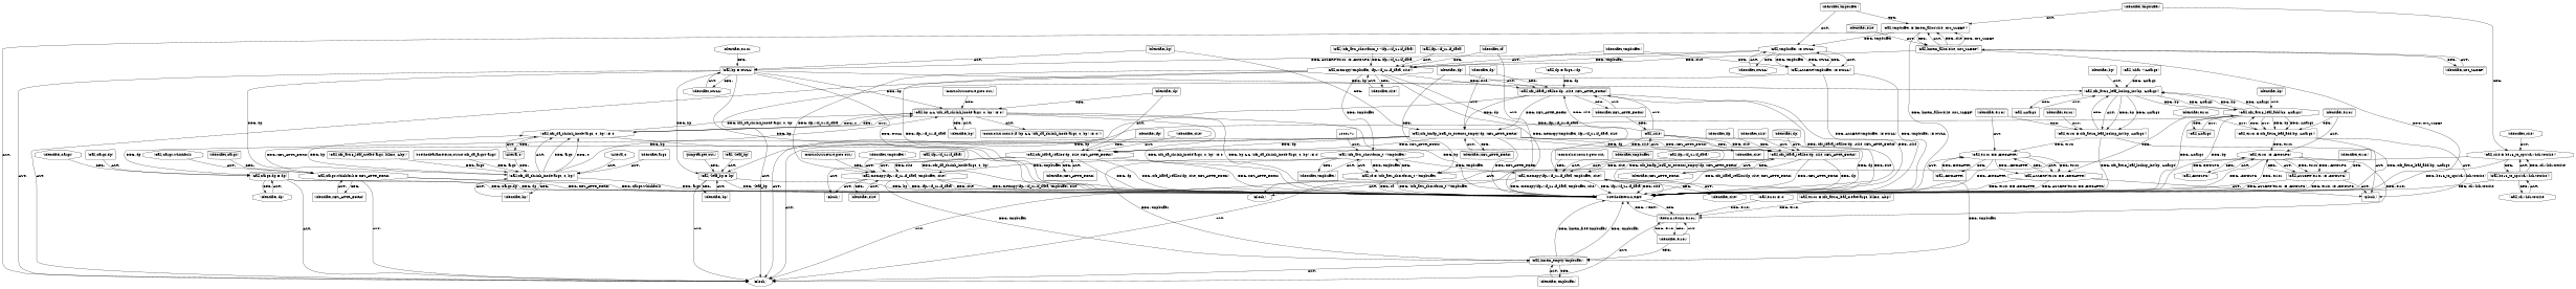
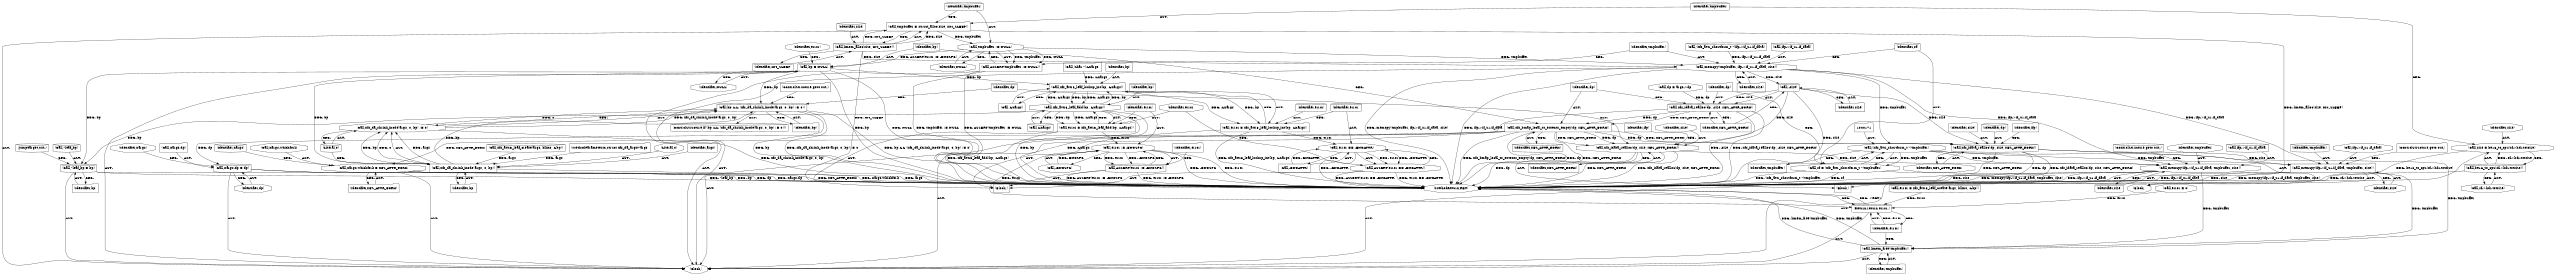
  digraph {
    node [shape=cylinder]
-   n1 [label="(Call,tmpbuffer = kmem_alloc(size, KM_SLEEP))" shape=folder]
+   n1 [label="(Call,tmpbuffer = struct_alloc(size, KM_SLEEP))" shape=folder]
    n2 [label="(Call,kmem_alloc(size, KM_SLEEP))"]
    n3 [label="(Call,tmpbuffer != NULL)" shape=octagon]
    n4 [label="(MethodReturn,RET)" shape=octagon]
    n5 [label="(Block,)" shape=octagon]
    n6 [label="(Call,memcpy(tmpbuffer, ifp->if_u1.if_data, size))" shape=octagon]
    n7 [label="(Identifier,KM_SLEEP)"]
    n8 [label="(Call,ASSERT(tmpbuffer != NULL))" shape=folder]
    n9 [label="(Call,bp = NULL)"]
    n10 [label="(Identifier,NULL)" shape=octagon]
    n11 [label="(Return,return error;)"]
    n12 [label="(Call,(xfs_attr_shortform_t *)tmpbuffer)" shape=octagon]
    n13 [label="(Call,memcpy(ifp->if_u1.if_data, tmpbuffer, size))" shape=folder]
    n14 [label="(Call,memcpy(ifp->if_u1.if_data, tmpbuffer, size))" shape=octagon]
    n15 [label="(Call,-size)"]
    n16 [label="(Identifier,size)" shape=folder]
    n17 [label="(Call,size = be16_to_cpu(sf->hdr.totsize))" shape=octagon]
    n18 [label="(Call,be16_to_cpu(sf->hdr.totsize))"]
    n19 [label="(Call,sf->hdr.totsize)" shape=octagon]
    n20 [label="(Call,bp && (xfs_da_shrink_inode(args, 0, bp) != 0))"]
    n21 [label="(Call,xfs_da_shrink_inode(args, 0, bp))" shape=folder]
    n22 [label="(Call,xfs_attr3_leaf_lookup_int(bp, &nargs))" shape=folder]
    n23 [label="(Call,*leaf_bp = bp)"]
    n24 [label="(Identifier,NULL)" shape=octagon]
    n25 [label="(Call,sf = (xfs_attr_shortform_t *)tmpbuffer)" shape=octagon]
-   n26 [label="(Call,kmem_empty(tmpbuffer))"]
+   n26 [label="(Call,kmem_free(tmpbuffer))"]
    n27 [label="(Identifier,tmpbuffer)" shape=folder]
    n28 [label="(Block,)" shape=octagon]
    n29 [label="(Identifier,size)" shape=octagon]
    n30 [label="(Block,)" shape=folder]
    n31 [label="(Identifier,size)"]
    n32 [label="(Call,xfs_idata_realloc(dp, -size, XFS_ATTR_FORK))"]
    n33 [label="(Call,xfs_idata_realloc(dp, size, XFS_ATTR_FORK))"]
    n34 [label="(Call,xfs_idata_realloc(dp, size, XFS_ATTR_FORK))" shape=octagon]
    n35 [label="(Identifier,size)" shape=folder]
    n36 [label="(Identifier,tmpbuffer)" shape=folder]
    n37 [label="(Call,xfs_bmap_local_to_extents_empty(dp, XFS_ATTR_FORK))" shape=folder]
    n38 [label="(Identifier,XFS_ATTR_FORK)" shape=folder]
    n39 [label="(Identifier,XFS_ATTR_FORK)" shape=octagon]
    n40 [label="(Identifier,XFS_ATTR_FORK)" shape=folder]
    n41 [label="(Call,nargs.dp = dp)"]
    n42 [label="(Call,nargs.whichfork = XFS_ATTR_FORK)" shape=octagon]
    n43 [label="(Identifier,XFS_ATTR_FORK)"]
    n44 [label="(Identifier,dp)" shape=octagon]
    n45 [label="(Identifier,XFS_ATTR_FORK)" shape=folder]
    n46 [label="(Call,xfs_da_shrink_inode(args, 0, bp) != 0)" shape=octagon]
    n47 [label="(Identifier,bp)" shape=folder]
    n48 [label="(ControlStructure,if (bp && (xfs_da_shrink_inode(args, 0, bp) != 0)))"]
    n49 [label="(Identifier,bp)" shape=folder]
    n50 [label="(Call,error = xfs_attr3_leaf_lookup_int(bp, &nargs))" shape=folder]
    n51 [label="(Call,xfs_attr3_leaf_add(bp, &nargs))" shape=octagon]
    n52 [label="(Call,&nargs)" shape=folder]
    n53 [label="(Identifier,bp)" shape=folder]
    n54 [label="(Literal,0)"]
    n55 [label="(Call,error == -ENOATTR)" shape=octagon]
    n56 [label="(Block,)" shape=folder]
    n57 [label="(Call,error = xfs_attr3_leaf_add(bp, &nargs))" shape=folder]
    n58 [label="(Call,&nargs)"]
    n59 [label="(Call,ASSERT(error == -ENOATTR))" shape=octagon]
    n60 [label="(Call,-ENOATTR)" shape=folder]
    n61 [label="(Call,error != -ENOSPC)" shape=octagon]
    n62 [label="(Call,ASSERT(error != -ENOSPC))"]
    n63 [label="(Call,-ENOSPC)" shape=octagon]
    n64 [label="(Identifier,error)" shape=folder]
    n65 [label="(Identifier,error)" shape=octagon]
    n66 [label="(Identifier,tmpbuffer)" shape=folder]
    n67 [label="(Identifier,bp)" shape=folder]
    n68 [label="(Call,(char *)&nargs)" shape=folder]
    n69 [label="(Literal,0)" shape=octagon]
    n70 [label="(Identifier,dp)" shape=folder]
    n71 [label="(Identifier,nargs)"]
    n72 [label="(Call,nargs.whichfork)" shape=octagon]
    n73 [label="(Identifier,size)"]
    n74 [label="(Call,error = 0)" shape=octagon]
    n75 [label="(Identifier,error)" shape=octagon]
    n76 [label="(Identifier,error)"]
    n77 [label="(Identifier,ifp)" shape=folder]
    n78 [label="(ControlStructure,goto out;)" shape=folder]
    n79 [label="(Identifier,dp)" shape=folder]
    n80 [label="(JumpTarget,out:)"]
    n81 [label="(Identifier,bp)"]
    n82 [label="(ControlStructure,goto out;)" shape=folder]
    n83 [label="(Identifier,dp)"]
    n84 [label="(Identifier,args)" shape=folder]
    n85 [label="(Identifier,tmpbuffer)"]
    n86 [label="(Identifier,size)" shape=folder]
    n87 [label="(Identifier,bp)"]
    n88 [label="(Identifier,sf)"]
    n89 [label="(Call,(xfs_attr_shortform_t *)ifp->if_u1.if_data)"]
    n90 [label="(Identifier,tmpbuffer)"]
    n91 [label="(Identifier,dp)"]
    n92 [label="(Identifier,nargs)" shape=octagon]
    n93 [label="(Identifier,ifp)" shape=folder]
    n94 [label="(Call,xfs_attr3_leaf_create(args, blkno, &bp))"]
    n95 [label="(Identifier,size)" shape=octagon]
    n96 [label="(Call,dp = args->dp)" shape=octagon]
    n97 [label="(ControlStructure,goto out;)"]
    n98 [label="(Identifier,tmpbuffer)" shape=octagon]
    n99 [label="(Call,ifp->if_u1.if_data)"]
    n100 [label="(MethodParameterIn,struct xfs_da_args\t*args)" shape=folder]
    n101 [label="(Call,ifp->if_u1.if_data)" shape=octagon]
    n102 [label="(Call,error = xfs_attr3_leaf_create(args, blkno, &bp))"]
    n103 [label="(Call,nargs.dp)" shape=folder]
    n104 [label="(Identifier,error)"]
    n105 [label="(Identifier,error)" shape=folder]
    n106 [label="(Call,ifp->if_u1.if_data)"]
    n107 [label="(Identifier,size)" shape=octagon]
    n108 [label="(Identifier,error)"]
    n109 [label="(Call,*leaf_bp)"]
    n110 [label="(Identifier,tmpbuffer)"]
    1000171 [shape=folder]
    n1 -> n2 [label="CFG: "]
    n1 -> n3 [label="DDG: tmpbuffer"]
    n1 -> n4 [label="DDG: kmem_alloc(size, KM_SLEEP)"]
    n1 -> n5 [label="AST: "]
    n2 -> n1 [label="AST: "]
    n2 -> n1 [label="DDG: size"]
    n2 -> n1 [label="DDG: KM_SLEEP"]
    n2 -> n4 [label="DDG: KM_SLEEP"]
    n2 -> n6 [label="DDG: size"]
    n2 -> n7 [label="CFG: "]
    n3 -> n6 [label="DDG: tmpbuffer"]
    n3 -> n8 [label="AST: "]
    n3 -> n8 [label="DDG: tmpbuffer"]
    n3 -> n8 [label="DDG: NULL"]
    n3 -> n9 [label="DDG: ASSERT(error != -ENOSPC)"]
    n3 -> n10 [label="CFG: "]
    n4 -> n11 [label="CFG: "]
    n6 -> n4 [label="DDG: memcpy(tmpbuffer, ifp->if_u1.if_data, size)"]
    n6 -> n4 [label="DDG: ifp->if_u1.if_data"]
    n6 -> n5 [label="AST: "]
    n6 -> n12 [label="DDG: tmpbuffer"]
    n6 -> n13 [label="DDG: ifp->if_u1.if_data"]
    n6 -> n14 [label="DDG: ifp->if_u1.if_data"]
-   n6 -> n32 [label="DDG: size"]
+   n6 -> n15 [label="DDG: size"]
    n6 -> n16 [label="CFG: "]
    n7 -> n2 [label="AST: "]
    n8 -> n3 [label="CFG: "]
    n8 -> n4 [label="DDG: tmpbuffer != NULL"]
    n8 -> n4 [label="DDG: ASSERT(tmpbuffer != NULL)"]
    n8 -> n5 [label="AST: "]
    n9 -> n4 [label="DDG: bp"]
    n9 -> n4 [label="DDG: NULL"]
    n9 -> n5 [label="AST: "]
    n9 -> n20 [label="DDG: bp"]
    n9 -> n21 [label="DDG: bp"]
    n9 -> n22 [label="DDG: bp"]
    n9 -> n23 [label="DDG: bp"]
    n9 -> n24 [label="CFG: "]
    n10 -> n3 [label="AST: "]
    n11 -> n4 [label="DDG: <RET>"]
    n11 -> n5 [label="AST: "]
    n11 -> n64 [label="CFG: "]
    n12 -> n13 [label="DDG: tmpbuffer"]
    n12 -> n14 [label="DDG: tmpbuffer"]
    n12 -> n25 [label="AST: "]
    n12 -> n25 [label="DDG: tmpbuffer"]
    n12 -> n26 [label="DDG: tmpbuffer"]
    n12 -> n27 [label="CFG: "]
    n13 -> n4 [label="DDG: size"]
    n13 -> n4 [label="DDG: memcpy(ifp->if_u1.if_data, tmpbuffer, size)"]
    n13 -> n4 [label="DDG: ifp->if_u1.if_data"]
    n13 -> n26 [label="DDG: tmpbuffer"]
    n13 -> n28 [label="AST: "]
    n13 -> n29 [label="CFG: "]
    n14 -> n4 [label="DDG: memcpy(ifp->if_u1.if_data, tmpbuffer, size)"]
    n14 -> n4 [label="DDG: ifp->if_u1.if_data"]
    n14 -> n4 [label="DDG: size"]
    n14 -> n26 [label="DDG: tmpbuffer"]
    n14 -> n30 [label="AST: "]
    n14 -> n31 [label="CFG: "]
    n15 -> n4 [label="DDG: size"]
    n15 -> n32 [label="AST: "]
    n15 -> n32 [label="DDG: size"]
    n15 -> n33 [label="DDG: size"]
    n15 -> n34 [label="DDG: size"]
    n15 -> n35 [label="CFG: "]
    n16 -> n6 [label="AST: "]
    n17 -> n4 [label="DDG: be16_to_cpu(sf->hdr.totsize)"]
    n17 -> n5 [label="AST: "]
    n17 -> n18 [label="CFG: "]
    n18 -> n4 [label="DDG: sf->hdr.totsize"]
    n18 -> n17 [label="AST: "]
    n18 -> n17 [label="DDG: sf->hdr.totsize"]
    n18 -> n19 [label="CFG: "]
    n19 -> n18 [label="AST: "]
    n20 -> n4 [label="DDG: bp && (xfs_da_shrink_inode(args, 0, bp) != 0)"]
    n20 -> n4 [label="DDG: bp"]
    n20 -> n4 [label="DDG: xfs_da_shrink_inode(args, 0, bp) != 0"]
    n20 -> n46 [label="CFG: "]
    n20 -> n47 [label="CFG: "]
    n20 -> n48 [label="AST: "]
    n21 -> n4 [label="DDG: args"]
    n21 -> n20 [label="DDG: bp"]
    n21 -> n46 [label="AST: "]
    n21 -> n46 [label="DDG: args"]
    n21 -> n46 [label="DDG: 0"]
    n21 -> n46 [label="DDG: bp"]
    n21 -> n49 [label="CFG: "]
    n22 -> n50 [label="AST: "]
    n22 -> n50 [label="DDG: bp"]
    n22 -> n50 [label="DDG: &nargs"]
    n22 -> n51 [label="DDG: bp"]
    n22 -> n51 [label="DDG: &nargs"]
    n22 -> n52 [label="CFG: "]
    n23 -> n4 [label="DDG: *leaf_bp"]
    n23 -> n4 [label="DDG: bp"]
    n23 -> n5 [label="AST: "]
    n23 -> n53 [label="CFG: "]
    n24 -> n9 [label="AST: "]
    n25 -> n4 [label="DDG: sf"]
    n25 -> n4 [label="DDG: (xfs_attr_shortform_t *)tmpbuffer"]
    n25 -> n5 [label="AST: "]
    n25 -> n12 [label="CFG: "]
    n26 -> n4 [label="DDG: kmem_free(tmpbuffer)"]
    n26 -> n4 [label="DDG: tmpbuffer"]
    n26 -> n5 [label="AST: "]
    n26 -> n36 [label="CFG: "]
    n27 -> n12 [label="AST: "]
    n29 -> n13 [label="AST: "]
    n31 -> n14 [label="AST: "]
    n32 -> n4 [label="DDG: xfs_idata_realloc(dp, -size, XFS_ATTR_FORK)"]
    n32 -> n4 [label="DDG: -size"]
    n32 -> n5 [label="AST: "]
    n32 -> n37 [label="DDG: dp"]
    n32 -> n37 [label="DDG: XFS_ATTR_FORK"]
    n32 -> n38 [label="CFG: "]
    n33 -> n4 [label="DDG: dp"]
    n33 -> n4 [label="DDG: xfs_idata_realloc(dp, size, XFS_ATTR_FORK)"]
    n33 -> n4 [label="DDG: XFS_ATTR_FORK"]
    n33 -> n13 [label="DDG: size"]
    n33 -> n28 [label="AST: "]
    n33 -> n39 [label="CFG: "]
    n34 -> n4 [label="DDG: dp"]
    n34 -> n4 [label="DDG: xfs_idata_realloc(dp, size, XFS_ATTR_FORK)"]
    n34 -> n4 [label="DDG: XFS_ATTR_FORK"]
    n34 -> n14 [label="DDG: size"]
    n34 -> n30 [label="AST: "]
    n34 -> n40 [label="CFG: "]
    n35 -> n15 [label="AST: "]
    n36 -> n26 [label="AST: "]
    n37 -> n4 [label="DDG: xfs_bmap_local_to_extents_empty(dp, XFS_ATTR_FORK)"]
    n37 -> n4 [label="DDG: dp"]
    n37 -> n4 [label="DDG: XFS_ATTR_FORK"]
    n37 -> n5 [label="AST: "]
    n37 -> n33 [label="DDG: dp"]
    n37 -> n33 [label="DDG: XFS_ATTR_FORK"]
    n37 -> n34 [label="DDG: dp"]
    n37 -> n34 [label="DDG: XFS_ATTR_FORK"]
    n37 -> n41 [label="DDG: dp"]
    n37 -> n42 [label="DDG: XFS_ATTR_FORK"]
    n37 -> n43 [label="CFG: "]
    n38 -> n15 [label="CFG: "]
    n38 -> n32 [label="AST: "]
    n39 -> n33 [label="AST: "]
    n40 -> n34 [label="AST: "]
    n41 -> n4 [label="DDG: nargs.dp"]
    n41 -> n4 [label="DDG: dp"]
    n41 -> n5 [label="AST: "]
    n41 -> n44 [label="CFG: "]
    n42 -> n4 [label="DDG: nargs.whichfork"]
    n42 -> n4 [label="DDG: XFS_ATTR_FORK"]
    n42 -> n5 [label="AST: "]
    n42 -> n45 [label="CFG: "]
    n43 -> n37 [label="AST: "]
    n44 -> n41 [label="AST: "]
    n45 -> n42 [label="AST: "]
    n46 -> n4 [label="DDG: xfs_da_shrink_inode(args, 0, bp)"]
    n46 -> n20 [label="AST: "]
    n46 -> n20 [label="DDG: xfs_da_shrink_inode(args, 0, bp)"]
    n46 -> n20 [label="DDG: 0"]
    n46 -> n54 [label="CFG: "]
    n47 -> n20 [label="AST: "]
    n49 -> n21 [label="AST: "]
    n50 -> n4 [label="DDG: xfs_attr3_leaf_lookup_int(bp, &nargs)"]
    n50 -> n22 [label="CFG: "]
    n50 -> n55 [label="DDG: error"]
    n50 -> n56 [label="AST: "]
    n51 -> n4 [label="DDG: &nargs"]
    n51 -> n4 [label="DDG: bp"]
    n51 -> n22 [label="DDG: bp"]
    n51 -> n22 [label="DDG: &nargs"]
    n51 -> n23 [label="DDG: bp"]
    n51 -> n57 [label="AST: "]
    n51 -> n57 [label="DDG: bp"]
    n51 -> n57 [label="DDG: &nargs"]
    n51 -> n58 [label="CFG: "]
    n52 -> n22 [label="AST: "]
    n53 -> n23 [label="AST: "]
    n54 -> n21 [label="CFG: "]
    n54 -> n46 [label="AST: "]
    n55 -> n4 [label="DDG: -ENOATTR"]
    n55 -> n59 [label="AST: "]
    n55 -> n59 [label="DDG: error"]
    n55 -> n59 [label="DDG: -ENOATTR"]
    n55 -> n60 [label="CFG: "]
    n57 -> n4 [label="DDG: xfs_attr3_leaf_add(bp, &nargs)"]
    n57 -> n51 [label="CFG: "]
    n57 -> n56 [label="AST: "]
    n57 -> n61 [label="DDG: error"]
    n58 -> n51 [label="AST: "]
    n59 -> n4 [label="DDG: error == -ENOATTR"]
    n59 -> n4 [label="DDG: ASSERT(error == -ENOATTR)"]
    n59 -> n55 [label="CFG: "]
    n59 -> n56 [label="AST: "]
    n60 -> n55 [label="AST: "]
    n60 -> n55 [label="DDG: ENOATTR"]
    n61 -> n4 [label="DDG: -ENOSPC"]
    n61 -> n4 [label="DDG: error"]
    n61 -> n11 [label="DDG: error"]
    n61 -> n62 [label="AST: "]
    n61 -> n62 [label="DDG: error"]
    n61 -> n62 [label="DDG: -ENOSPC"]
    n61 -> n63 [label="CFG: "]
    n62 -> n4 [label="DDG: ASSERT(error != -ENOSPC)"]
    n62 -> n4 [label="DDG: error != -ENOSPC"]
    n62 -> n56 [label="AST: "]
    n62 -> n61 [label="CFG: "]
    n63 -> n61 [label="AST: "]
    n63 -> n61 [label="DDG: ENOSPC"]
    n64 -> n11 [label="AST: "]
    n64 -> n11 [label="DDG: error"]
    n64 -> n26 [label="CFG: "]
    n65 -> n57 [label="AST: "]
    n65 -> n59 [label="CFG: "]
    n66 -> n6 [label="AST: "]
    n66 -> n8 [label="CFG: "]
    n67 -> n22 [label="AST: "]
    n68 -> n22 [label="DDG: &nargs"]
    n69 -> n21 [label="AST: "]
    n70 -> n32 [label="CFG: "]
    n70 -> n37 [label="AST: "]
    n71 -> n42 [label="CFG: "]
    n72 -> n42 [label="AST: "]
    n73 -> n2 [label="AST: "]
    n74 -> n11 [label="DDG: error"]
    n75 -> n9 [label="CFG: "]
    n76 -> n50 [label="AST: "]
    n77 -> n34 [label="CFG: "]
    n78 -> n13 [label="CFG: "]
    n79 -> n25 [label="CFG: "]
    n79 -> n32 [label="AST: "]
    n80 -> n23 [label="CFG: "]
    n81 -> n9 [label="AST: "]
    n81 -> n37 [label="CFG: "]
    n82 -> n20 [label="CFG: "]
    n83 -> n20 [label="CFG: "]
    n83 -> n34 [label="AST: "]
    n84 -> n21 [label="AST: "]
    n85 -> n1 [label="CFG: "]
    n85 -> n3 [label="AST: "]
    n86 -> n33 [label="AST: "]
    n87 -> n51 [label="AST: "]
    n88 -> n6 [label="CFG: "]
    n88 -> n25 [label="AST: "]
    n89 -> n6 [label="DDG: ifp->if_u1.if_data"]
    n90 -> n13 [label="AST: "]
    n91 -> n33 [label="AST: "]
    n92 -> n41 [label="CFG: "]
    n93 -> n33 [label="CFG: "]
    n94 -> n21 [label="DDG: args"]
    n95 -> n17 [label="AST: "]
    n96 -> n32 [label="DDG: dp"]
    n97 -> n14 [label="CFG: "]
    n98 -> n14 [label="AST: "]
    n99 -> n6 [label="AST: "]
    n100 -> n21 [label="DDG: args"]
    n101 -> n13 [label="AST: "]
    n102 -> n11 [label="DDG: error"]
    n103 -> n41 [label="AST: "]
    n104 -> n50 [label="CFG: "]
    n104 -> n55 [label="AST: "]
    n105 -> n62 [label="CFG: "]
    n106 -> n14 [label="AST: "]
    n107 -> n34 [label="AST: "]
    n108 -> n57 [label="CFG: "]
    n108 -> n61 [label="AST: "]
    n109 -> n23 [label="AST: "]
    n110 -> n1 [label="AST: "]
    n110 -> n17 [label="CFG: "]
    1000171 -> n12 [label="AST: "]
  }
